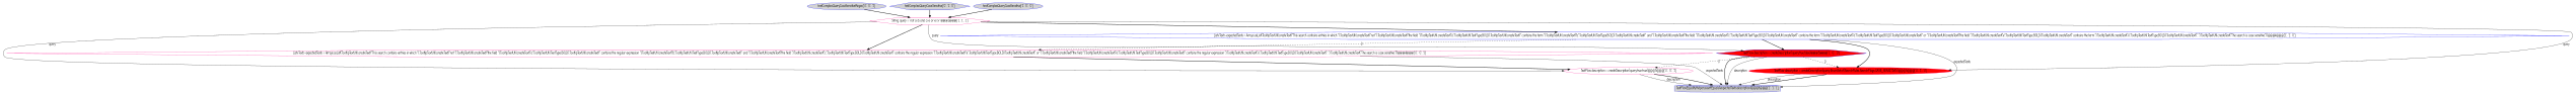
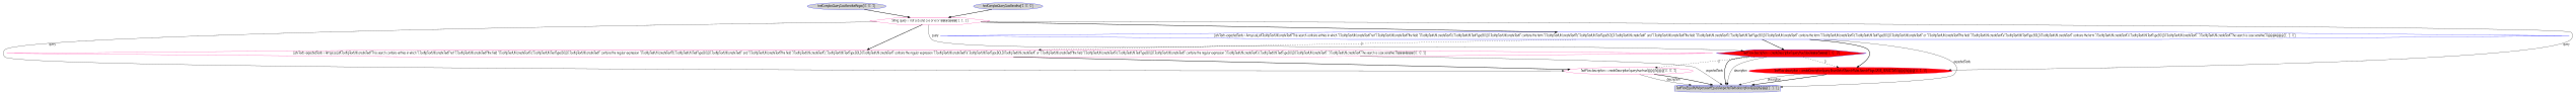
  digraph {
    fontname="Comic Neue"
    node [fillcolor=lightgray shape=hexagon style=filled color=blue fontname="Comic Neue"]
    edge [style=bold fontname="Comic Neue"]
    n1 [label="TextFlowEqualityHelper.assertEquals(expectedTexts,description)@@@6@@@['1', '1', '1']" shape=cylinder]
    n2 [fillcolor=white label="String query = \"not a=b and c=e or e=\"x\"\"@@@3@@@['1', '1', '1']" color=deeppink]
    n3 [fillcolor=white label="TextFlow description = createDescription(query,true,true)@@@5@@@['0', '0', '1']" shape=ellipse color=deeppink]
    n4 [fillcolor=white label="List<Text> expectedTexts = Arrays.asList(TooltipTextUtil.createText(\"This search contains entries in which \"),TooltipTextUtil.createText(\"not \"),TooltipTextUtil.createText(\"the field \"),TooltipTextUtil.createText(\"a\",TooltipTextUtil.TextType.BOLD),TooltipTextUtil.createText(\" contains the term \"),TooltipTextUtil.createText(\"b\",TooltipTextUtil.TextType.BOLD),TooltipTextUtil.createText(\" and \"),TooltipTextUtil.createText(\"the field \"),TooltipTextUtil.createText(\"c\",TooltipTextUtil.TextType.BOLD),TooltipTextUtil.createText(\" contains the term \"),TooltipTextUtil.createText(\"e\",TooltipTextUtil.TextType.BOLD),TooltipTextUtil.createText(\" or \"),TooltipTextUtil.createText(\"the field \"),TooltipTextUtil.createText(\"e\",TooltipTextUtil.TextType.BOLD),TooltipTextUtil.createText(\" contains the term \"),TooltipTextUtil.createText(\"x\",TooltipTextUtil.TextType.BOLD),TooltipTextUtil.createText(\". \"),TooltipTextUtil.createText(\"The search is case sensitive.\"))@@@4@@@['1', '1', '0']"]
    n5 [fillcolor=red label="TextFlow description = createDescription(query,true,false)@@@5@@@['1', '0', '0']"]
    n6 [fillcolor=red label="TextFlow description = createDescription(query,EnumSet.of(SearchRules.SearchFlags.CASE_SENSITIVE))@@@5@@@['0', '1', '0']" shape=ellipse color=deeppink]
    n7 [fillcolor=white label="List<Text> expectedTexts = Arrays.asList(TooltipTextUtil.createText(\"This search contains entries in which \"),TooltipTextUtil.createText(\"not \"),TooltipTextUtil.createText(\"the field \"),TooltipTextUtil.createText(\"a\",TooltipTextUtil.TextType.BOLD),TooltipTextUtil.createText(\" contains the regular expression \"),TooltipTextUtil.createText(\"b\",TooltipTextUtil.TextType.BOLD),TooltipTextUtil.createText(\" and \"),TooltipTextUtil.createText(\"the field \"),TooltipTextUtil.createText(\"c\",TooltipTextUtil.TextType.BOLD),TooltipTextUtil.createText(\" contains the regular expression \"),TooltipTextUtil.createText(\"e\",TooltipTextUtil.TextType.BOLD),TooltipTextUtil.createText(\" or \"),TooltipTextUtil.createText(\"the field \"),TooltipTextUtil.createText(\"e\",TooltipTextUtil.TextType.BOLD),TooltipTextUtil.createText(\" contains the regular expression \"),TooltipTextUtil.createText(\"x\",TooltipTextUtil.TextType.BOLD),TooltipTextUtil.createText(\". \"),TooltipTextUtil.createText(\"The search is case sensitive.\"))@@@4@@@['0', '0', '1']" color=deeppink]
    n8 [label="testComplexQueryCaseSensitiveRegex['0', '0', '1']" shape=ellipse]
-   n9 [label="testComplexQueryCaseSensitive['0', '1', '0']"]
    n10 [label="testComplexQueryCaseSensitive['1', '0', '0']" shape=ellipse]
    n2 -> n3 [label=query style=solid]
    n2 -> n4
    n2 -> n5 [label=query style=solid]
    n2 -> n6 [label=query style=solid]
    n2 -> n7
    n3 -> n1 [label=description style=solid]
    n3 -> n1
    n4 -> n1 [label=expectedTexts style=solid]
    n4 -> n5
    n4 -> n6
    n4 -> n7 [label=0 style=dashed]
    n5 -> n1
    n5 -> n1 [label=description style=solid]
    n5 -> n3 [label=0 style=dashed]
    n5 -> n6 [label=0 style=dashed]
    n6 -> n1
    n6 -> n1 [label=description style=solid]
    n7 -> n1 [label=expectedTexts style=solid]
    n7 -> n3
    n8 -> n2
-   n9 -> n2
    n10 -> n2
  }
